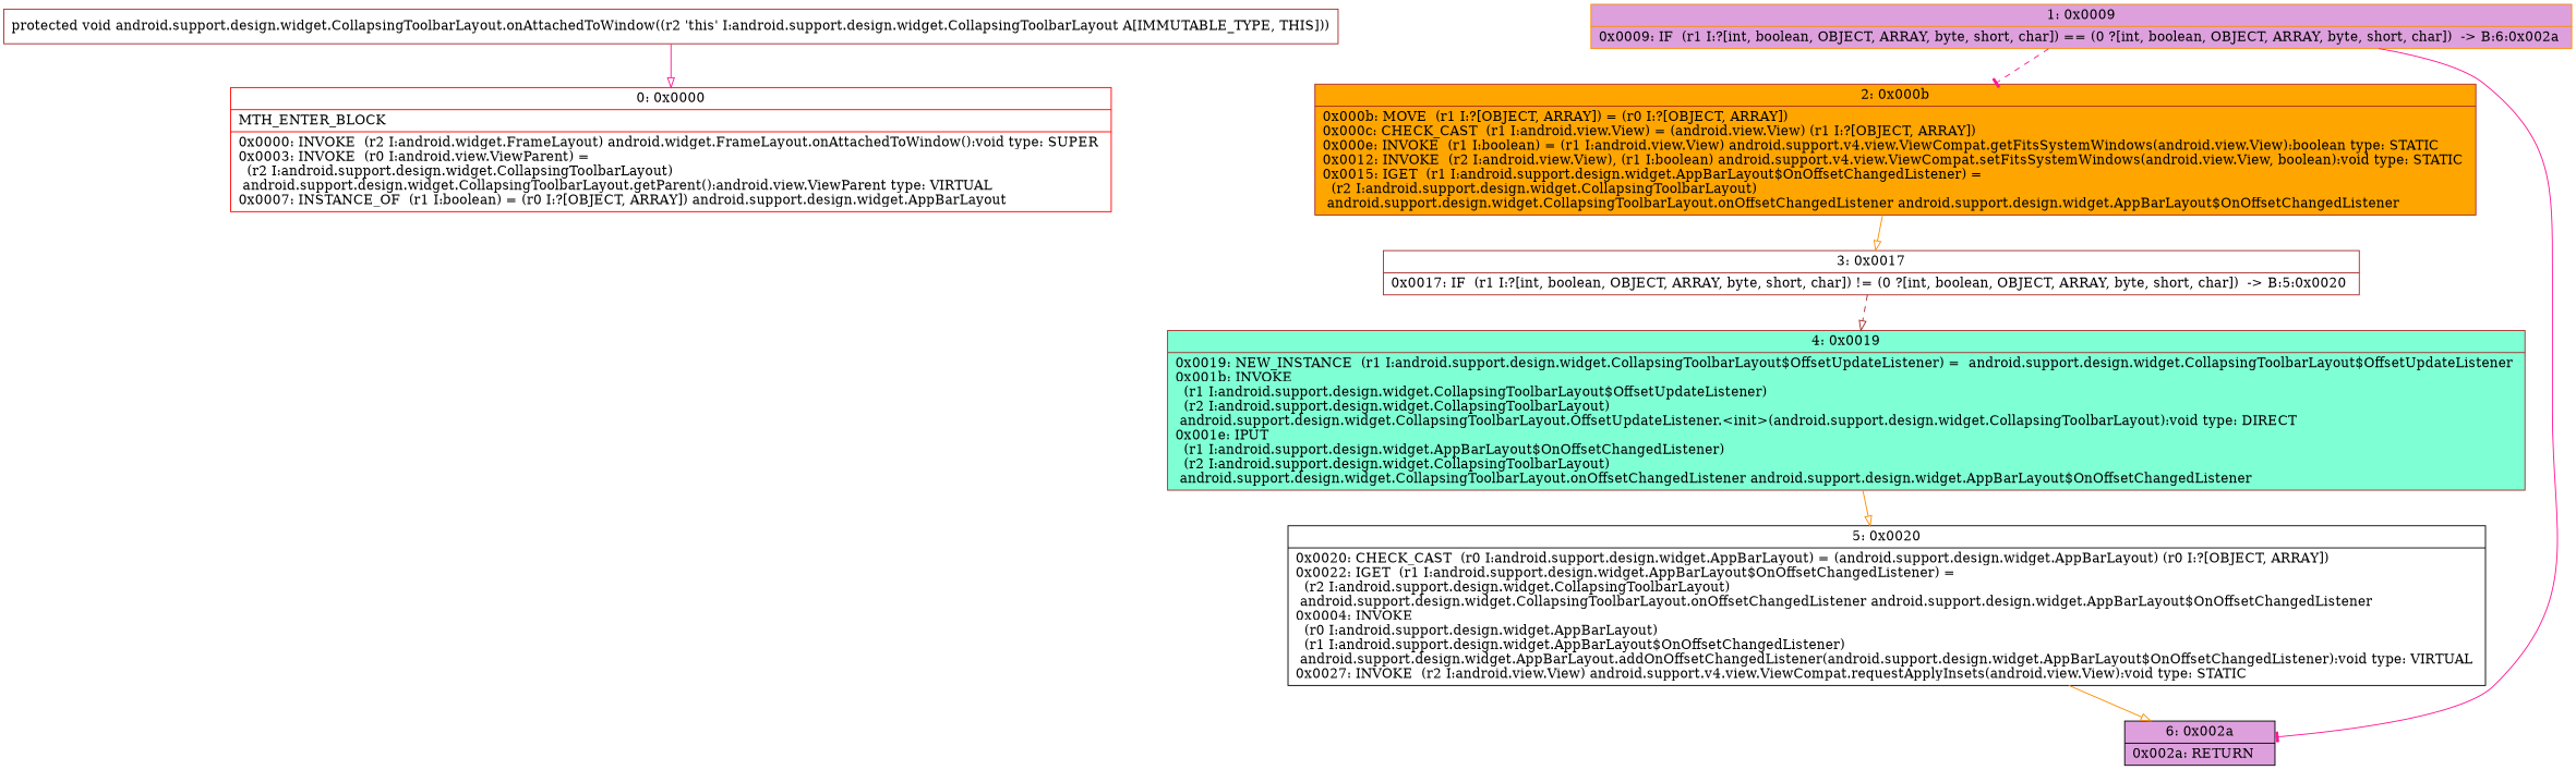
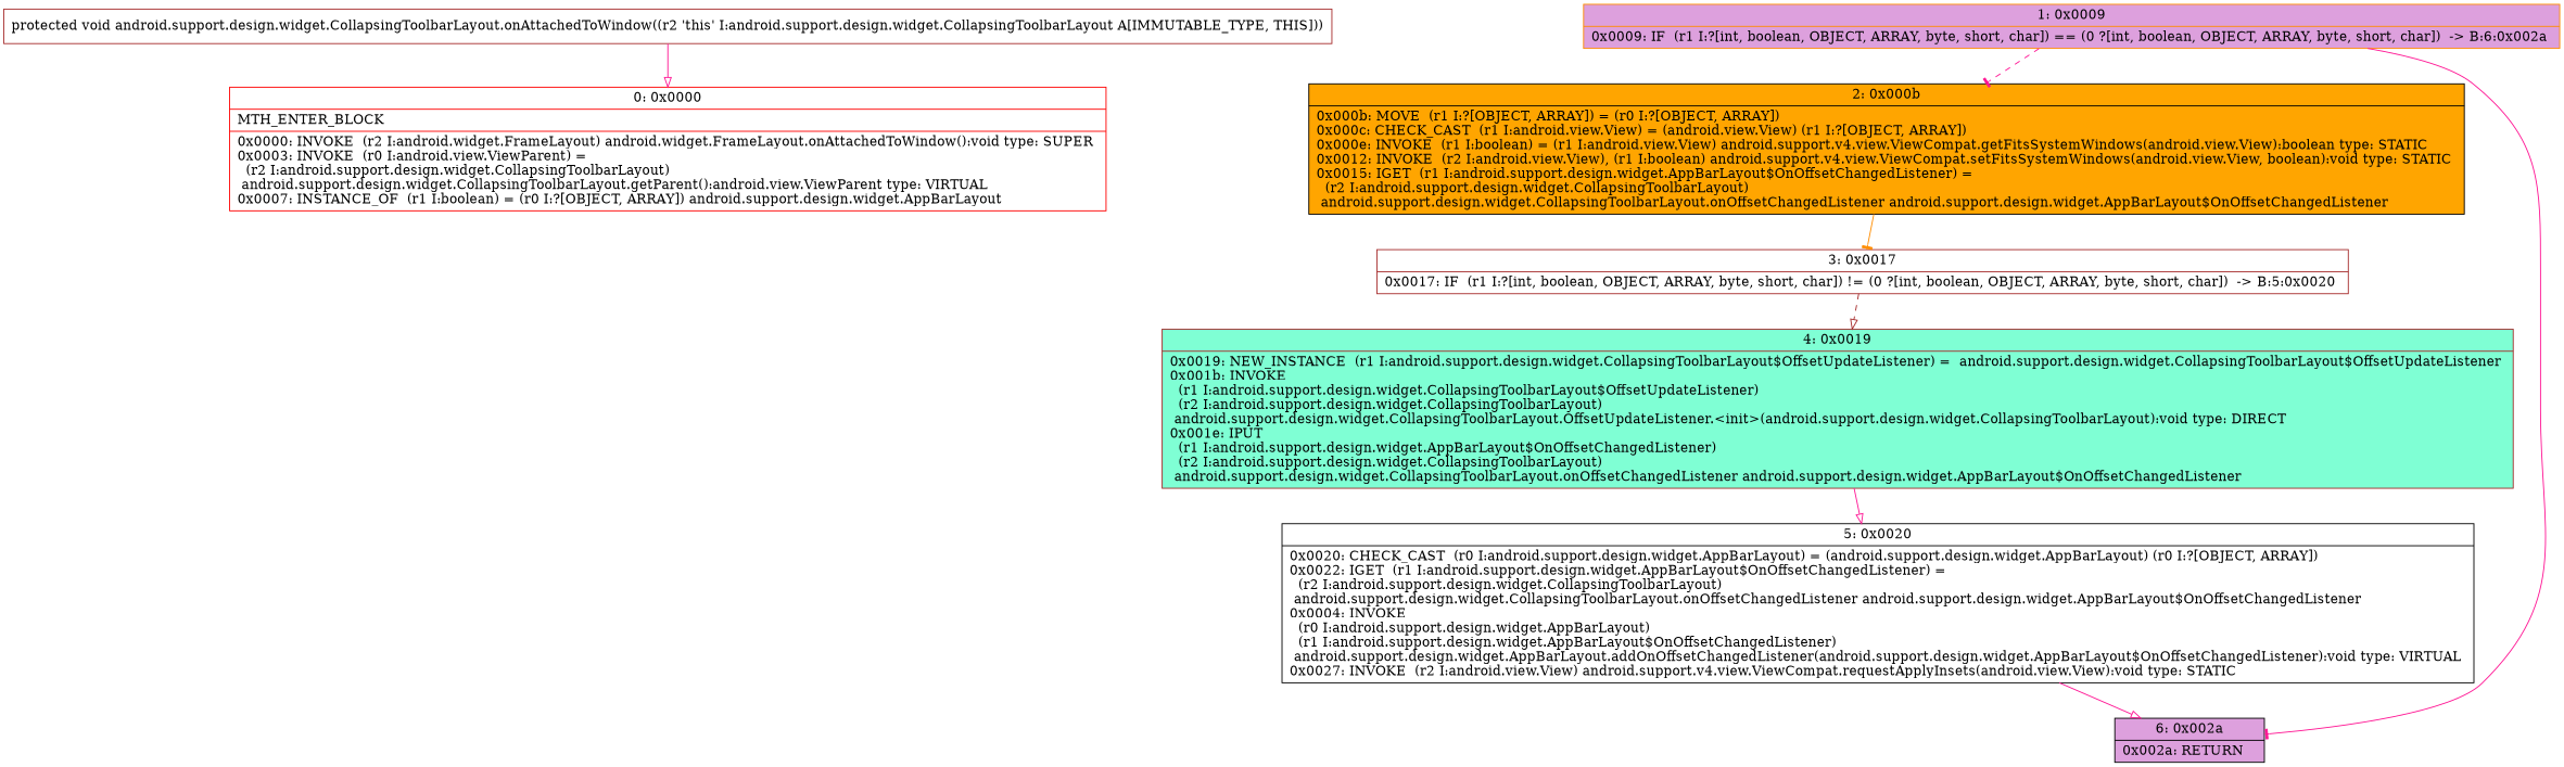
  digraph {
    node [color=black fillcolor=white shape=record style=filled]
    edge [arrowhead=onormal color=deeppink]
    n1 [color=red label="{0\:\ 0x0000|MTH_ENTER_BLOCK\l|0x0000: INVOKE  (r2 I:android.widget.FrameLayout) android.widget.FrameLayout.onAttachedToWindow():void type: SUPER \l0x0003: INVOKE  (r0 I:android.view.ViewParent) = \l  (r2 I:android.support.design.widget.CollapsingToolbarLayout)\l android.support.design.widget.CollapsingToolbarLayout.getParent():android.view.ViewParent type: VIRTUAL \l0x0007: INSTANCE_OF  (r1 I:boolean) = (r0 I:?[OBJECT, ARRAY]) android.support.design.widget.AppBarLayout \l}"]
    n2 [color=darkorange fillcolor=plum label="{1\:\ 0x0009|0x0009: IF  (r1 I:?[int, boolean, OBJECT, ARRAY, byte, short, char]) == (0 ?[int, boolean, OBJECT, ARRAY, byte, short, char])  \-\> B:6:0x002a \l}"]
-   n3 [color=brown fillcolor=orange label="{2\:\ 0x000b|0x000b: MOVE  (r1 I:?[OBJECT, ARRAY]) = (r0 I:?[OBJECT, ARRAY]) \l0x000c: CHECK_CAST  (r1 I:android.view.View) = (android.view.View) (r1 I:?[OBJECT, ARRAY]) \l0x000e: INVOKE  (r1 I:boolean) = (r1 I:android.view.View) android.support.v4.view.ViewCompat.getFitsSystemWindows(android.view.View):boolean type: STATIC \l0x0012: INVOKE  (r2 I:android.view.View), (r1 I:boolean) android.support.v4.view.ViewCompat.setFitsSystemWindows(android.view.View, boolean):void type: STATIC \l0x0015: IGET  (r1 I:android.support.design.widget.AppBarLayout$OnOffsetChangedListener) = \l  (r2 I:android.support.design.widget.CollapsingToolbarLayout)\l android.support.design.widget.CollapsingToolbarLayout.onOffsetChangedListener android.support.design.widget.AppBarLayout$OnOffsetChangedListener \l}"]
+   n3 [fillcolor=orange label="{2\:\ 0x000b|0x000b: MOVE  (r1 I:?[OBJECT, ARRAY]) = (r0 I:?[OBJECT, ARRAY]) \l0x000c: CHECK_CAST  (r1 I:android.view.View) = (android.view.View) (r1 I:?[OBJECT, ARRAY]) \l0x000e: INVOKE  (r1 I:boolean) = (r1 I:android.view.View) android.support.v4.view.ViewCompat.getFitsSystemWindows(android.view.View):boolean type: STATIC \l0x0012: INVOKE  (r2 I:android.view.View), (r1 I:boolean) android.support.v4.view.ViewCompat.setFitsSystemWindows(android.view.View, boolean):void type: STATIC \l0x0015: IGET  (r1 I:android.support.design.widget.AppBarLayout$OnOffsetChangedListener) = \l  (r2 I:android.support.design.widget.CollapsingToolbarLayout)\l android.support.design.widget.CollapsingToolbarLayout.onOffsetChangedListener android.support.design.widget.AppBarLayout$OnOffsetChangedListener \l}"]
    n4 [fillcolor=plum label="{6\:\ 0x002a|0x002a: RETURN   \l}"]
    n5 [color=brown label="{3\:\ 0x0017|0x0017: IF  (r1 I:?[int, boolean, OBJECT, ARRAY, byte, short, char]) != (0 ?[int, boolean, OBJECT, ARRAY, byte, short, char])  \-\> B:5:0x0020 \l}"]
    n6 [color=brown fillcolor=aquamarine label="{4\:\ 0x0019|0x0019: NEW_INSTANCE  (r1 I:android.support.design.widget.CollapsingToolbarLayout$OffsetUpdateListener) =  android.support.design.widget.CollapsingToolbarLayout$OffsetUpdateListener \l0x001b: INVOKE  \l  (r1 I:android.support.design.widget.CollapsingToolbarLayout$OffsetUpdateListener)\l  (r2 I:android.support.design.widget.CollapsingToolbarLayout)\l android.support.design.widget.CollapsingToolbarLayout.OffsetUpdateListener.\<init\>(android.support.design.widget.CollapsingToolbarLayout):void type: DIRECT \l0x001e: IPUT  \l  (r1 I:android.support.design.widget.AppBarLayout$OnOffsetChangedListener)\l  (r2 I:android.support.design.widget.CollapsingToolbarLayout)\l android.support.design.widget.CollapsingToolbarLayout.onOffsetChangedListener android.support.design.widget.AppBarLayout$OnOffsetChangedListener \l}"]
    n7 [label="{5\:\ 0x0020|0x0020: CHECK_CAST  (r0 I:android.support.design.widget.AppBarLayout) = (android.support.design.widget.AppBarLayout) (r0 I:?[OBJECT, ARRAY]) \l0x0022: IGET  (r1 I:android.support.design.widget.AppBarLayout$OnOffsetChangedListener) = \l  (r2 I:android.support.design.widget.CollapsingToolbarLayout)\l android.support.design.widget.CollapsingToolbarLayout.onOffsetChangedListener android.support.design.widget.AppBarLayout$OnOffsetChangedListener \l0x0004: INVOKE  \l  (r0 I:android.support.design.widget.AppBarLayout)\l  (r1 I:android.support.design.widget.AppBarLayout$OnOffsetChangedListener)\l android.support.design.widget.AppBarLayout.addOnOffsetChangedListener(android.support.design.widget.AppBarLayout$OnOffsetChangedListener):void type: VIRTUAL \l0x0027: INVOKE  (r2 I:android.view.View) android.support.v4.view.ViewCompat.requestApplyInsets(android.view.View):void type: STATIC \l}"]
    n8 [color=brown label="{protected void android.support.design.widget.CollapsingToolbarLayout.onAttachedToWindow((r2 'this' I:android.support.design.widget.CollapsingToolbarLayout A[IMMUTABLE_TYPE, THIS])) }"]
    n2 -> n3 [arrowhead=tee style=dashed]
    n2 -> n4 [arrowhead=tee]
-   n3 -> n5 [color=darkorange]
+   n3 -> n5 [arrowhead=tee color=darkorange]
    n5 -> n6 [color=brown style=dashed]
-   n6 -> n7 [color=darkorange]
-   n7 -> n4 [color=darkorange]
+   n6 -> n7
+   n7 -> n4
    n8 -> n1
  }
